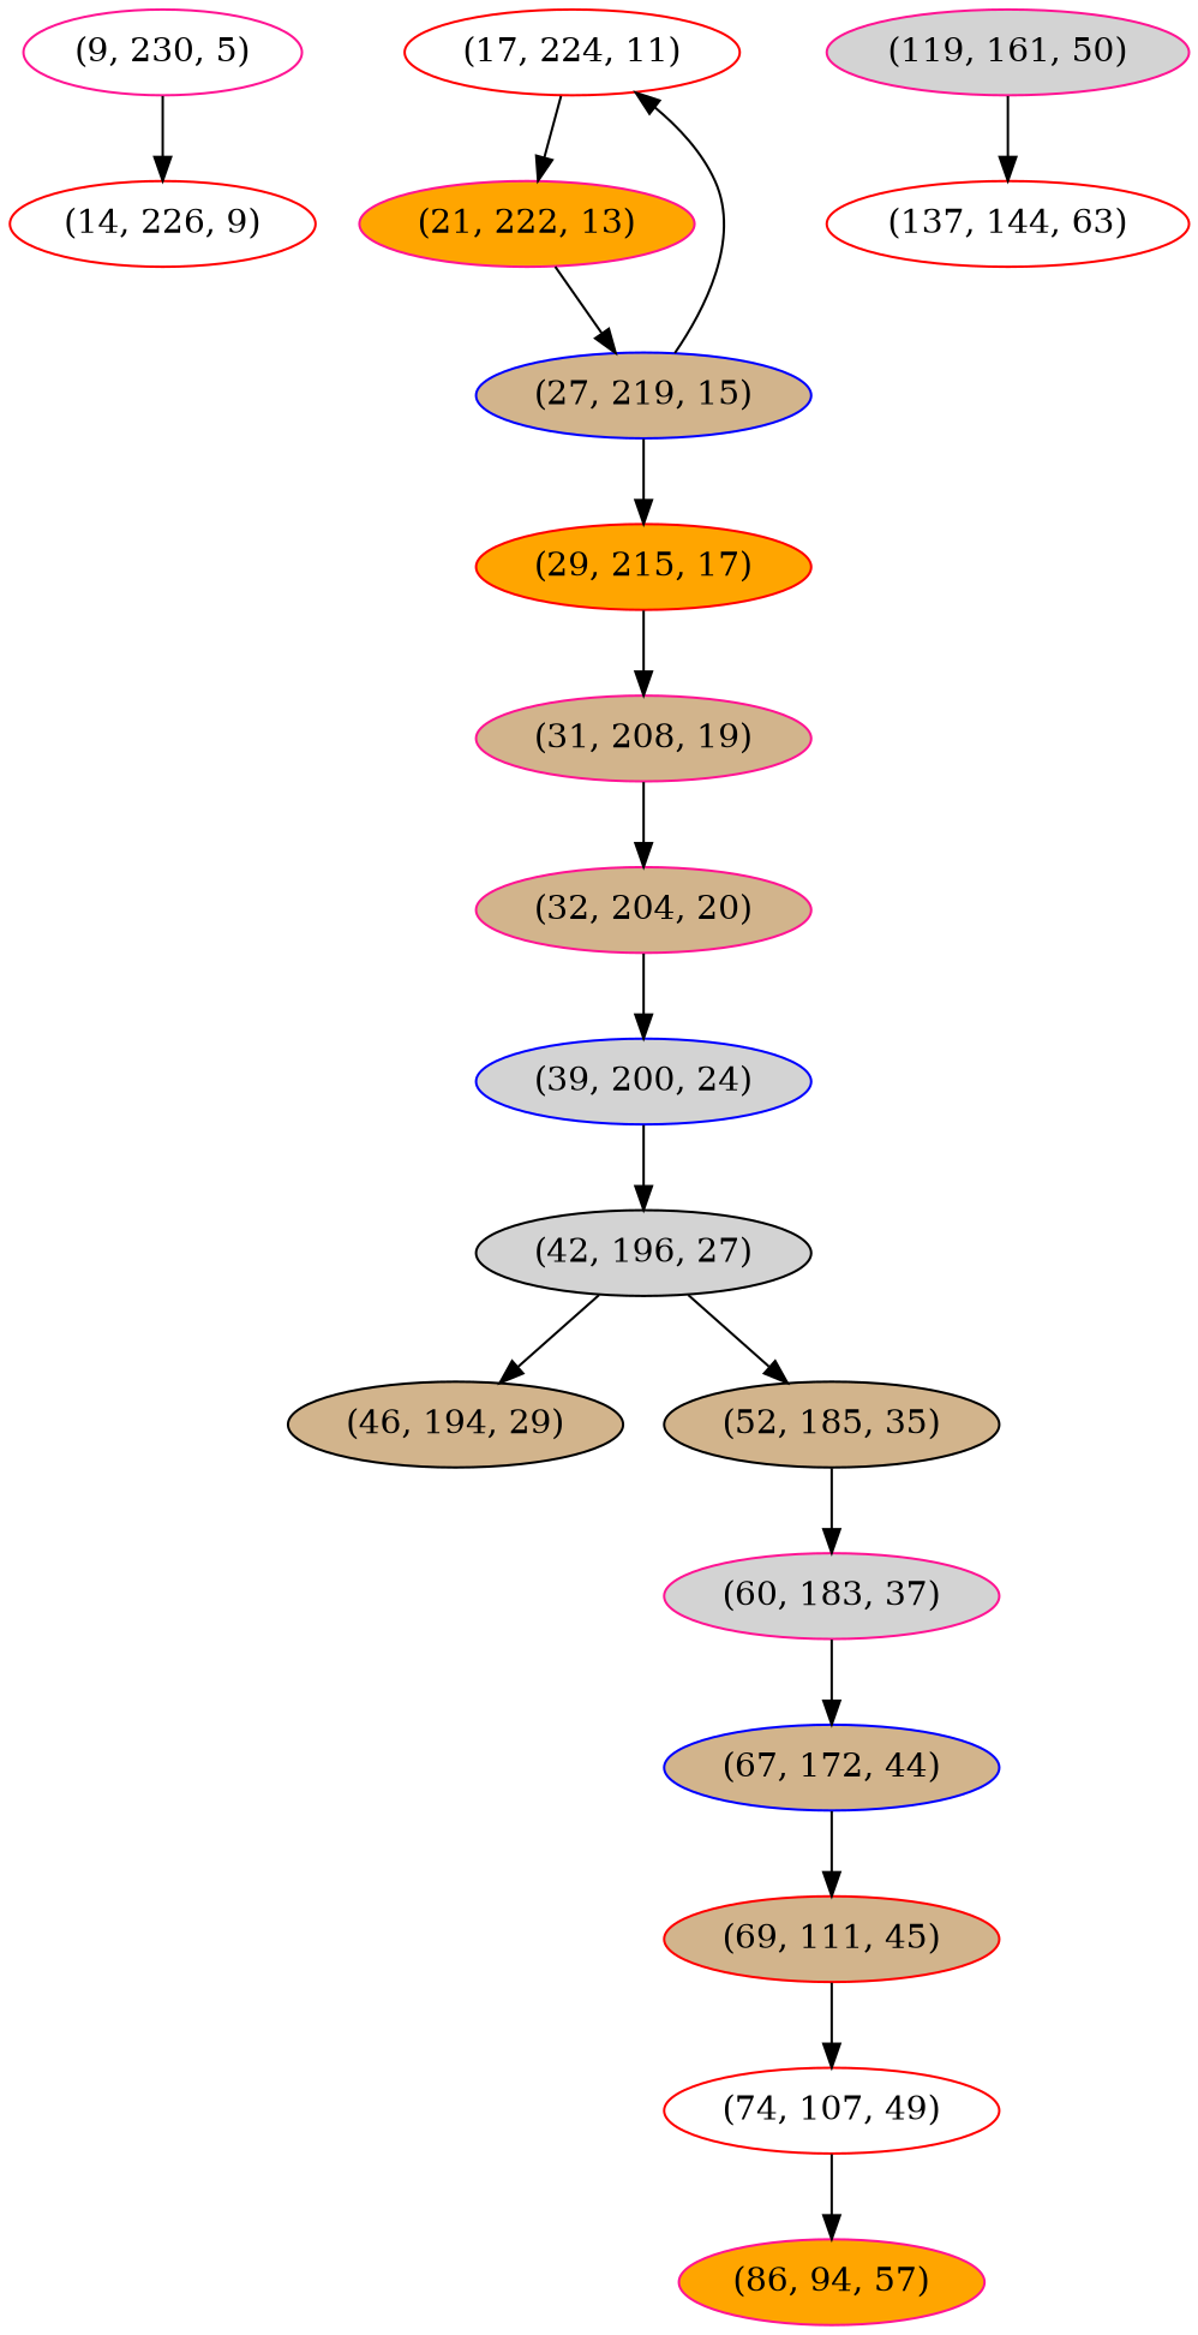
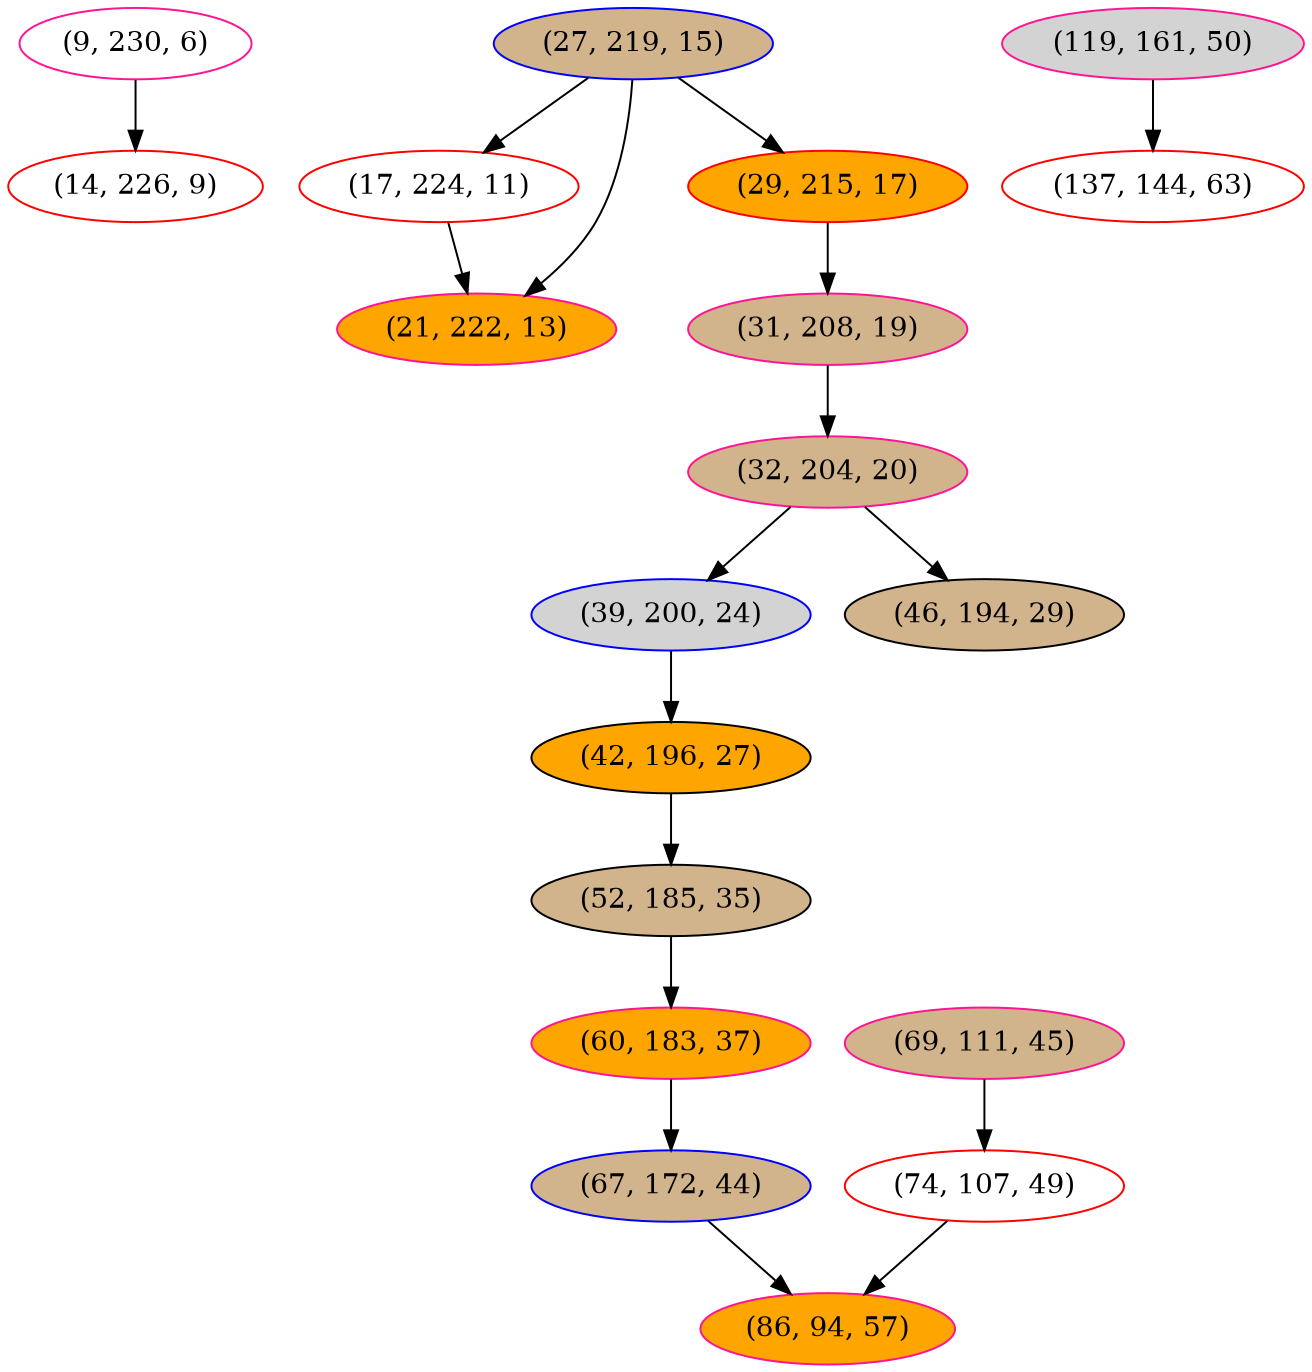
  digraph {
    node [color=deeppink fillcolor=tan style=filled]
-   "(9, 230, 5)" [fillcolor=white]
+   "(9, 230, 5)" [fillcolor=white label="(9, 230, 6)"]
    "(14, 226, 9)" [color=red fillcolor=white]
    "(17, 224, 11)" [color=red fillcolor=white]
    "(21, 222, 13)" [fillcolor=orange]
    "(27, 219, 15)" [color=blue]
    "(29, 215, 17)" [color=red fillcolor=orange]
    "(31, 208, 19)"
    "(32, 204, 20)"
    "(39, 200, 24)" [color=blue fillcolor=lightgrey]
-   "(42, 196, 27)" [color=black fillcolor=lightgrey]
+   "(42, 196, 27)" [color=black fillcolor=orange]
    "(46, 194, 29)" [color=black]
    "(52, 185, 35)" [color=black]
-   "(60, 183, 37)" [fillcolor=lightgrey]
+   "(60, 183, 37)" [fillcolor=orange]
    "(67, 172, 44)" [color=blue]
-   "(69, 111, 45)" [color=red]
+   "(69, 111, 45)"
    "(74, 107, 49)" [color=red fillcolor=white]
    "(119, 161, 50)" [fillcolor=lightgrey]
    "(137, 144, 63)" [color=red fillcolor=white]
    "(86, 94, 57)" [fillcolor=orange]
    "(9, 230, 5)" -> "(14, 226, 9)"
    "(17, 224, 11)" -> "(21, 222, 13)"
-   "(21, 222, 13)" -> "(27, 219, 15)"
+   "(27, 219, 15)" -> "(21, 222, 13)"
    "(27, 219, 15)" -> "(17, 224, 11)"
    "(27, 219, 15)" -> "(29, 215, 17)"
    "(29, 215, 17)" -> "(31, 208, 19)"
    "(31, 208, 19)" -> "(32, 204, 20)"
    "(32, 204, 20)" -> "(39, 200, 24)"
    "(39, 200, 24)" -> "(42, 196, 27)"
-   "(42, 196, 27)" -> "(46, 194, 29)"
+   "(32, 204, 20)" -> "(46, 194, 29)"
    "(42, 196, 27)" -> "(52, 185, 35)"
    "(52, 185, 35)" -> "(60, 183, 37)"
    "(60, 183, 37)" -> "(67, 172, 44)"
-   "(67, 172, 44)" -> "(69, 111, 45)"
+   "(67, 172, 44)" -> "(86, 94, 57)"
    "(69, 111, 45)" -> "(74, 107, 49)"
    "(74, 107, 49)" -> "(86, 94, 57)"
    "(119, 161, 50)" -> "(137, 144, 63)"
  }
